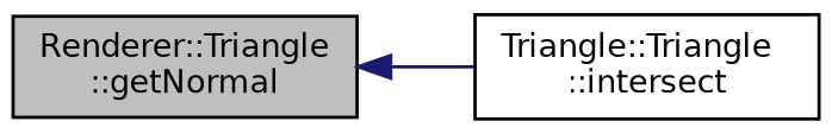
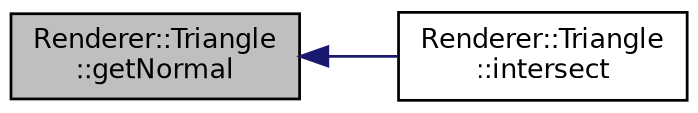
  digraph {
    rankdir=LR
    node [color=black fontname=Helvetica fontsize=10 shape=record style=filled]
    n1 [fillcolor=grey75 fontcolor=black height=0.2 label="Renderer::Triangle\l::getNormal" width=0.4]
-   n2 [fillcolor=white height=0.2 label="Triangle::Triangle\l::intersect" width=0.4]
+   n2 [fillcolor=white height=0.2 label="Renderer::Triangle\l::intersect" width=0.4]
    n1 -> n2 [color=midnightblue dir=back fontname=Helvetica fontsize=10 labelfontname=Helvetica labelfontsize=10 style=solid]
  }
